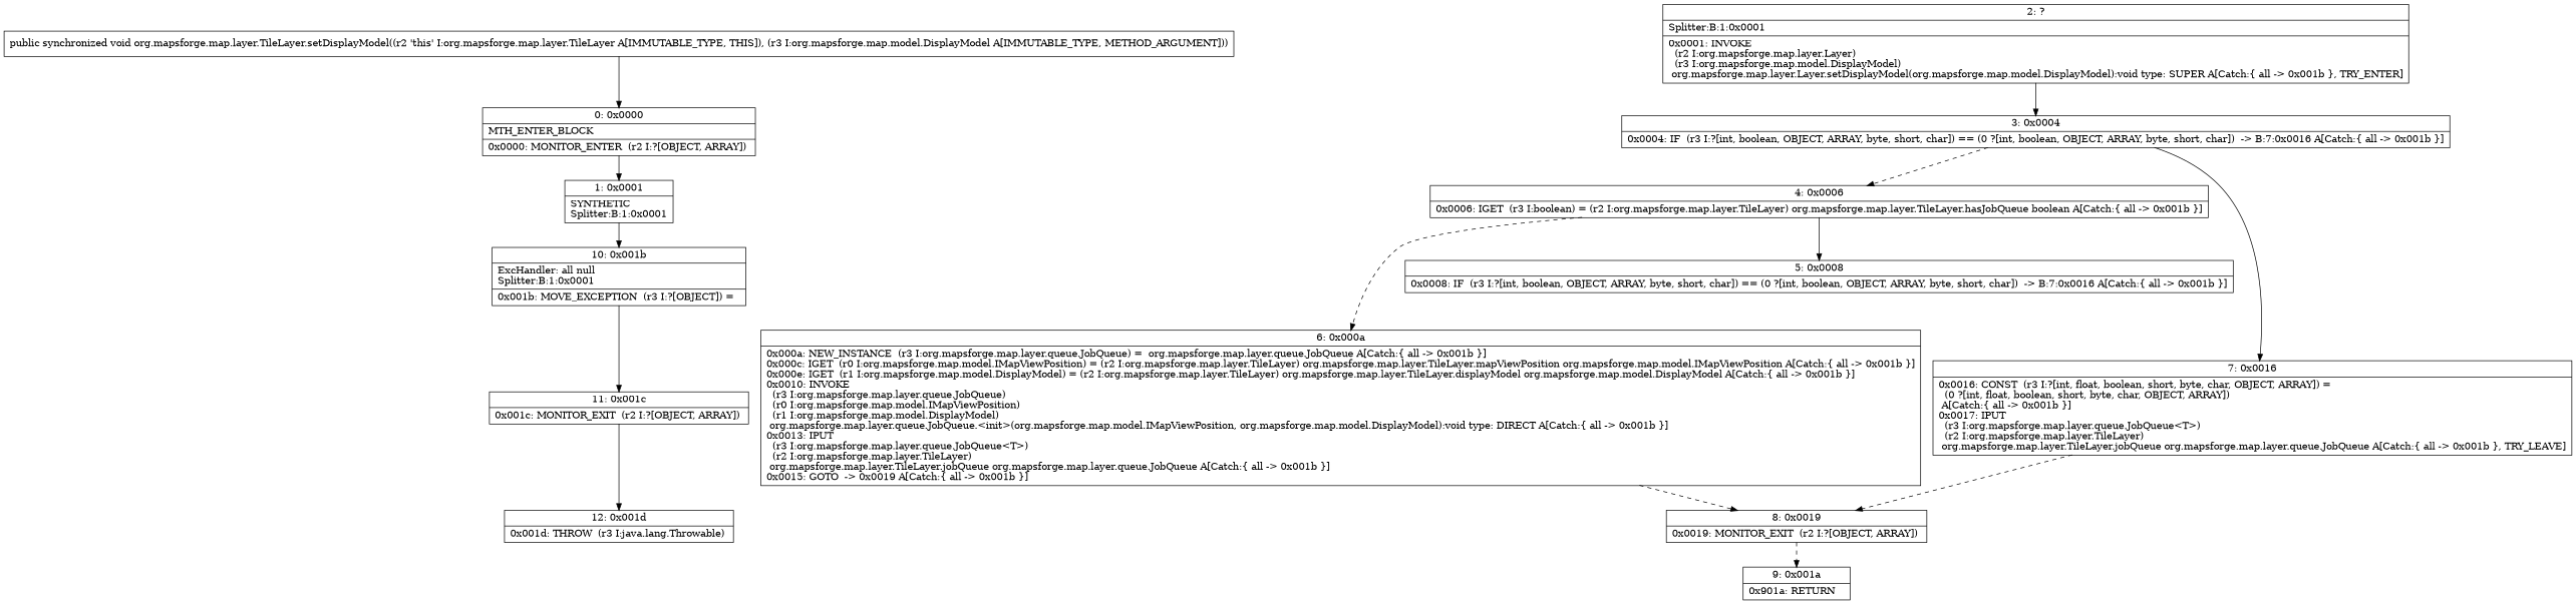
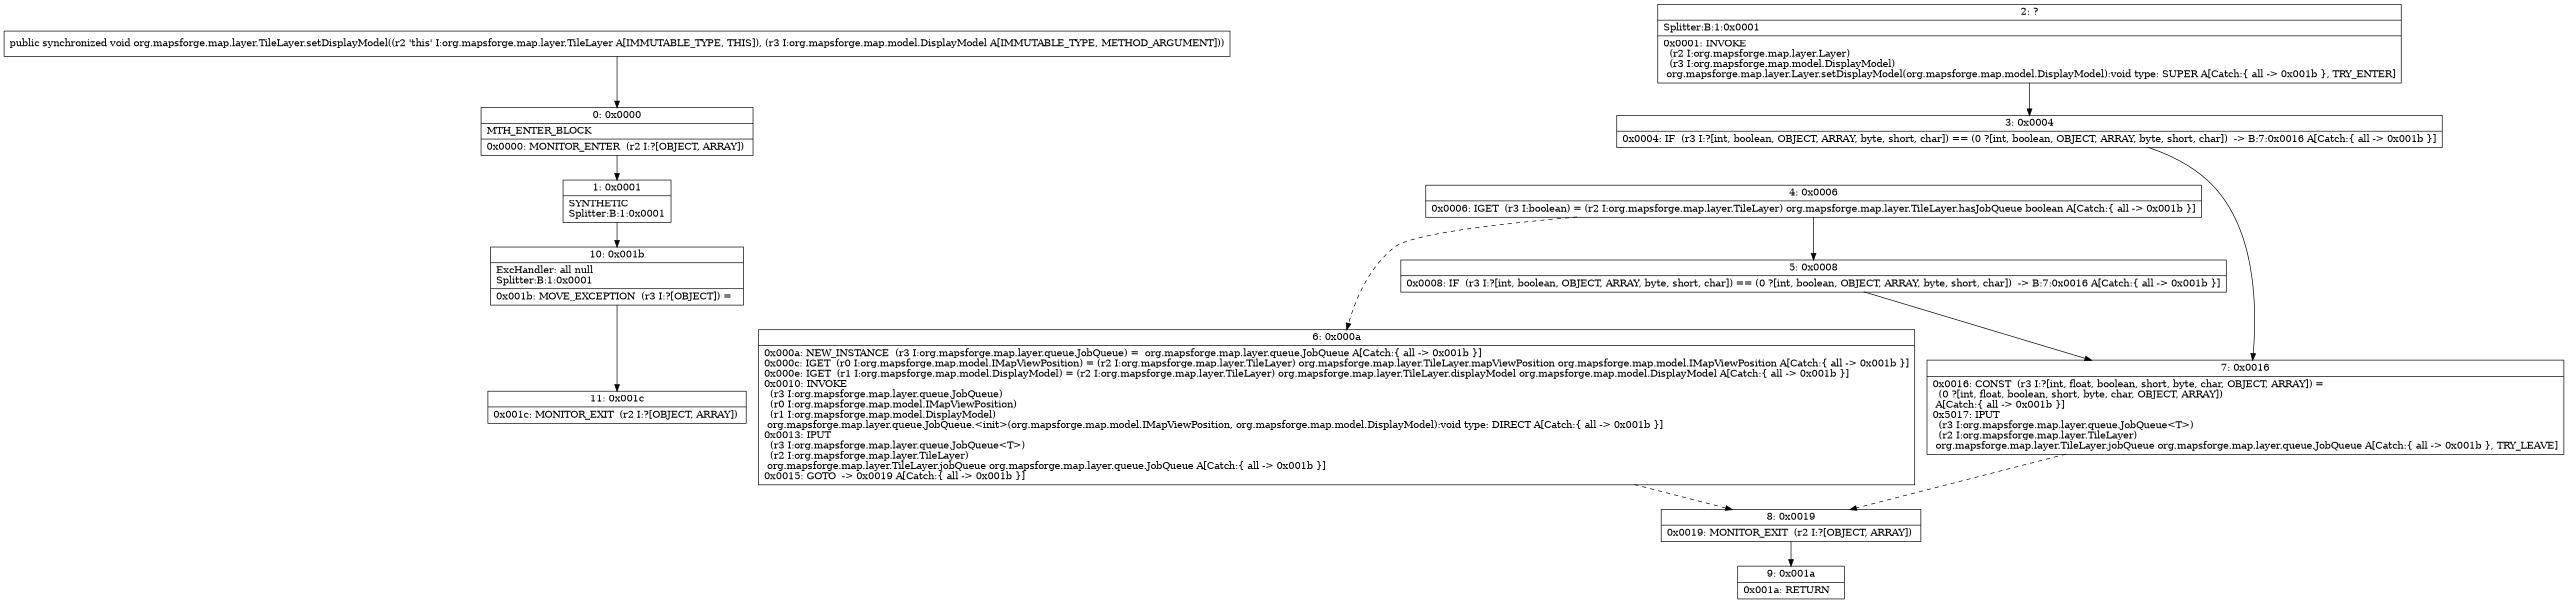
  digraph {
    node [shape=record]
    n1 [label="{0\:\ 0x0000|MTH_ENTER_BLOCK\l|0x0000: MONITOR_ENTER  (r2 I:?[OBJECT, ARRAY]) \l}"]
    n2 [label="{1\:\ 0x0001|SYNTHETIC\lSplitter:B:1:0x0001\l}"]
    n3 [label="{10\:\ 0x001b|ExcHandler: all null\lSplitter:B:1:0x0001\l|0x001b: MOVE_EXCEPTION  (r3 I:?[OBJECT]) =  \l}"]
    n4 [label="{2\:\ ?|Splitter:B:1:0x0001\l|0x0001: INVOKE  \l  (r2 I:org.mapsforge.map.layer.Layer)\l  (r3 I:org.mapsforge.map.model.DisplayModel)\l org.mapsforge.map.layer.Layer.setDisplayModel(org.mapsforge.map.model.DisplayModel):void type: SUPER A[Catch:\{ all \-\> 0x001b \}, TRY_ENTER]\l}"]
    n5 [label="{3\:\ 0x0004|0x0004: IF  (r3 I:?[int, boolean, OBJECT, ARRAY, byte, short, char]) == (0 ?[int, boolean, OBJECT, ARRAY, byte, short, char])  \-\> B:7:0x0016 A[Catch:\{ all \-\> 0x001b \}]\l}"]
    n6 [label="{11\:\ 0x001c|0x001c: MONITOR_EXIT  (r2 I:?[OBJECT, ARRAY]) \l}"]
    n7 [label="{4\:\ 0x0006|0x0006: IGET  (r3 I:boolean) = (r2 I:org.mapsforge.map.layer.TileLayer) org.mapsforge.map.layer.TileLayer.hasJobQueue boolean A[Catch:\{ all \-\> 0x001b \}]\l}"]
-   n8 [label="{7\:\ 0x0016|0x0016: CONST  (r3 I:?[int, float, boolean, short, byte, char, OBJECT, ARRAY]) = \l  (0 ?[int, float, boolean, short, byte, char, OBJECT, ARRAY])\l A[Catch:\{ all \-\> 0x001b \}]\l0x0017: IPUT  \l  (r3 I:org.mapsforge.map.layer.queue.JobQueue\<T\>)\l  (r2 I:org.mapsforge.map.layer.TileLayer)\l org.mapsforge.map.layer.TileLayer.jobQueue org.mapsforge.map.layer.queue.JobQueue A[Catch:\{ all \-\> 0x001b \}, TRY_LEAVE]\l}"]
+   n8 [label="{7\:\ 0x0016|0x0016: CONST  (r3 I:?[int, float, boolean, short, byte, char, OBJECT, ARRAY]) = \l  (0 ?[int, float, boolean, short, byte, char, OBJECT, ARRAY])\l A[Catch:\{ all \-\> 0x001b \}]\l0x5017: IPUT  \l  (r3 I:org.mapsforge.map.layer.queue.JobQueue\<T\>)\l  (r2 I:org.mapsforge.map.layer.TileLayer)\l org.mapsforge.map.layer.TileLayer.jobQueue org.mapsforge.map.layer.queue.JobQueue A[Catch:\{ all \-\> 0x001b \}, TRY_LEAVE]\l}"]
    n9 [label="{5\:\ 0x0008|0x0008: IF  (r3 I:?[int, boolean, OBJECT, ARRAY, byte, short, char]) == (0 ?[int, boolean, OBJECT, ARRAY, byte, short, char])  \-\> B:7:0x0016 A[Catch:\{ all \-\> 0x001b \}]\l}"]
    n10 [label="{6\:\ 0x000a|0x000a: NEW_INSTANCE  (r3 I:org.mapsforge.map.layer.queue.JobQueue) =  org.mapsforge.map.layer.queue.JobQueue A[Catch:\{ all \-\> 0x001b \}]\l0x000c: IGET  (r0 I:org.mapsforge.map.model.IMapViewPosition) = (r2 I:org.mapsforge.map.layer.TileLayer) org.mapsforge.map.layer.TileLayer.mapViewPosition org.mapsforge.map.model.IMapViewPosition A[Catch:\{ all \-\> 0x001b \}]\l0x000e: IGET  (r1 I:org.mapsforge.map.model.DisplayModel) = (r2 I:org.mapsforge.map.layer.TileLayer) org.mapsforge.map.layer.TileLayer.displayModel org.mapsforge.map.model.DisplayModel A[Catch:\{ all \-\> 0x001b \}]\l0x0010: INVOKE  \l  (r3 I:org.mapsforge.map.layer.queue.JobQueue)\l  (r0 I:org.mapsforge.map.model.IMapViewPosition)\l  (r1 I:org.mapsforge.map.model.DisplayModel)\l org.mapsforge.map.layer.queue.JobQueue.\<init\>(org.mapsforge.map.model.IMapViewPosition, org.mapsforge.map.model.DisplayModel):void type: DIRECT A[Catch:\{ all \-\> 0x001b \}]\l0x0013: IPUT  \l  (r3 I:org.mapsforge.map.layer.queue.JobQueue\<T\>)\l  (r2 I:org.mapsforge.map.layer.TileLayer)\l org.mapsforge.map.layer.TileLayer.jobQueue org.mapsforge.map.layer.queue.JobQueue A[Catch:\{ all \-\> 0x001b \}]\l0x0015: GOTO  \-\> 0x0019 A[Catch:\{ all \-\> 0x001b \}]\l}"]
    n11 [label="{8\:\ 0x0019|0x0019: MONITOR_EXIT  (r2 I:?[OBJECT, ARRAY]) \l}"]
-   n12 [label="{9\:\ 0x001a|0x901a: RETURN   \l}"]
-   n13 [label="{12\:\ 0x001d|0x001d: THROW  (r3 I:java.lang.Throwable) \l}"]
+   n12 [label="{9\:\ 0x001a|0x001a: RETURN   \l}"]
    n14 [label="{public synchronized void org.mapsforge.map.layer.TileLayer.setDisplayModel((r2 'this' I:org.mapsforge.map.layer.TileLayer A[IMMUTABLE_TYPE, THIS]), (r3 I:org.mapsforge.map.model.DisplayModel A[IMMUTABLE_TYPE, METHOD_ARGUMENT])) }"]
    n1 -> n2
    n2 -> n3
    n3 -> n6
    n4 -> n5
-   n5 -> n7 [style=dashed]
    n5 -> n8
-   n6 -> n13
    n7 -> n9
    n7 -> n10 [style=dashed]
    n8 -> n11 [style=dashed]
+   n9 -> n8
    n10 -> n11 [style=dashed]
-   n11 -> n12 [style=dashed]
+   n11 -> n12
    n14 -> n1
  }
